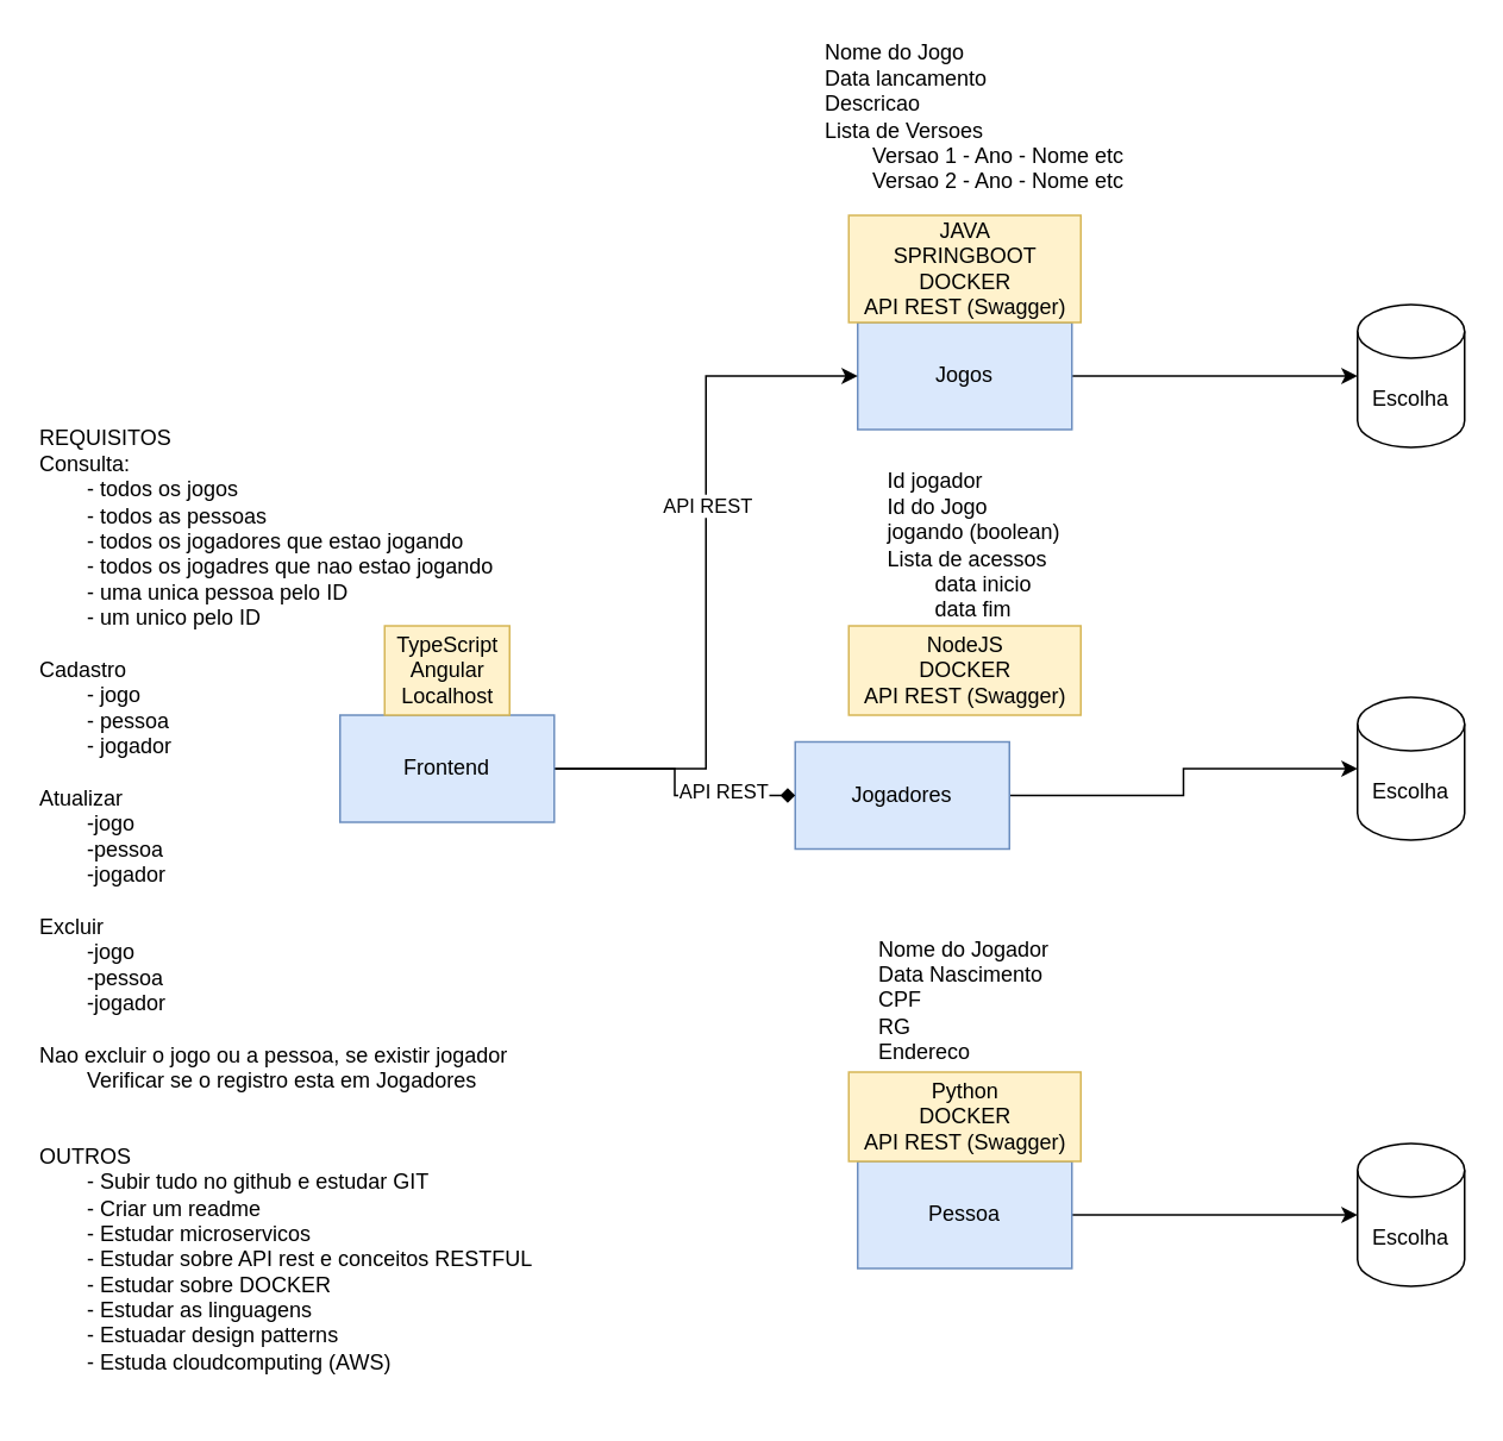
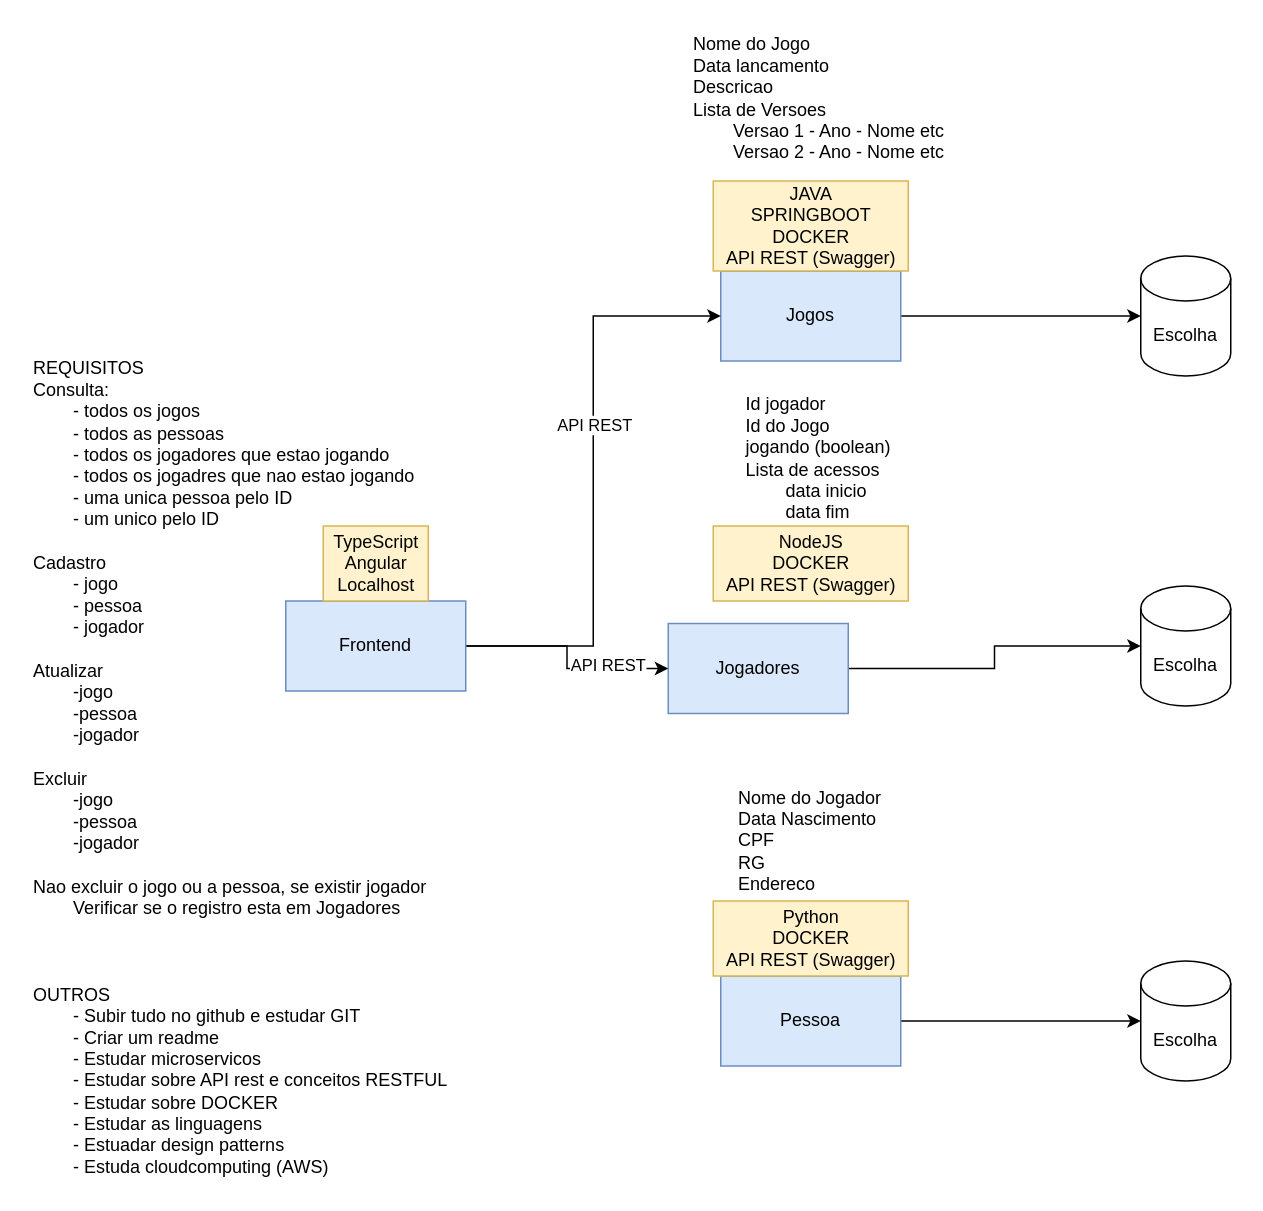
  <mxCell id="0" />
  <mxCell id="1" parent="0" />
  <mxCell id="2" style="edgeStyle=orthogonalEdgeStyle;rounded=0;orthogonalLoop=1;jettySize=auto;html=1;" parent="1" source="3" target="15" edge="1"><mxGeometry relative="1" as="geometry" /></mxCell>
  <mxCell id="3" value="Jogos" style="rounded=0;whiteSpace=wrap;html=1;fillColor=#dae8fc;strokeColor=#6c8ebf;" parent="1" vertex="1"><mxGeometry x="480" y="180" width="120" height="60" as="geometry" /></mxCell>
  <mxCell id="4" value="Nome do Jogo&lt;br&gt;Data lancamento&lt;br&gt;Descricao&lt;br&gt;Lista de Versoes&lt;br&gt;&lt;span style=&quot;white-space: pre;&quot;&gt;&#09;&lt;/span&gt;Versao 1 - Ano - Nome etc&lt;br&gt;&lt;span style=&quot;white-space: pre;&quot;&gt;&#09;&lt;/span&gt;Versao 2 - Ano - Nome etc" style="text;html=1;align=left;verticalAlign=middle;resizable=0;points=[];autosize=1;strokeColor=none;fillColor=none;" parent="1" vertex="1"><mxGeometry x="460" y="20" width="180" height="90" as="geometry" /></mxCell>
  <mxCell id="5" style="edgeStyle=orthogonalEdgeStyle;rounded=0;orthogonalLoop=1;jettySize=auto;html=1;entryX=0;entryY=0.5;entryDx=0;entryDy=0;entryPerimeter=0;" parent="1" source="6" target="16" edge="1"><mxGeometry relative="1" as="geometry" /></mxCell>
  <mxCell id="6" value="Pessoa" style="rounded=0;whiteSpace=wrap;html=1;fillColor=#dae8fc;strokeColor=#6c8ebf;" parent="1" vertex="1"><mxGeometry x="480" y="650" width="120" height="60" as="geometry" /></mxCell>
  <mxCell id="7" value="&lt;span style=&quot;&quot;&gt;JAVA&lt;/span&gt;&lt;br style=&quot;&quot;&gt;&lt;span style=&quot;&quot;&gt;SPRINGBOOT&lt;/span&gt;&lt;br style=&quot;&quot;&gt;&lt;span style=&quot;&quot;&gt;DOCKER&lt;br&gt;&lt;/span&gt;API REST (Swagger)&lt;span style=&quot;&quot;&gt;&lt;br&gt;&lt;/span&gt;" style="text;html=1;align=center;verticalAlign=middle;resizable=0;points=[];autosize=1;strokeColor=#d6b656;fillColor=#fff2cc;" parent="1" vertex="1"><mxGeometry x="475" y="120" width="130" height="60" as="geometry" /></mxCell>
  <mxCell id="8" value="Nome do Jogador&lt;br&gt;Data Nascimento&lt;br&gt;CPF&lt;br&gt;RG&lt;br&gt;Endereco" style="text;html=1;align=left;verticalAlign=middle;resizable=0;points=[];autosize=1;strokeColor=none;fillColor=none;" parent="1" vertex="1"><mxGeometry x="490" y="520" width="110" height="80" as="geometry" /></mxCell>
  <mxCell id="9" value="Python&lt;br style=&quot;&quot;&gt;&lt;span style=&quot;&quot;&gt;DOCKER&lt;br&gt;API REST (Swagger)&lt;br&gt;&lt;/span&gt;" style="text;html=1;align=center;verticalAlign=middle;resizable=0;points=[];autosize=1;strokeColor=#d6b656;fillColor=#fff2cc;" parent="1" vertex="1"><mxGeometry x="475" y="600" width="130" height="50" as="geometry" /></mxCell>
  <mxCell id="10" style="edgeStyle=orthogonalEdgeStyle;rounded=0;orthogonalLoop=1;jettySize=auto;html=1;" parent="1" source="11" target="14" edge="1"><mxGeometry relative="1" as="geometry" /></mxCell>
  <mxCell id="11" value="Jogadores" style="rounded=0;whiteSpace=wrap;html=1;fillColor=#dae8fc;strokeColor=#6c8ebf;" parent="1" vertex="1"><mxGeometry x="445" y="415" width="120" height="60" as="geometry" /></mxCell>
  <mxCell id="12" value="Id jogador&lt;br&gt;Id do Jogo&lt;br&gt;jogando (boolean)&lt;br&gt;Lista de acessos&lt;br&gt;&lt;span style=&quot;white-space: pre;&quot;&gt;&#09;&lt;/span&gt;data inicio&lt;br&gt;&lt;span style=&quot;white-space: pre;&quot;&gt;&#09;&lt;/span&gt;data fim" style="text;html=1;align=left;verticalAlign=middle;resizable=0;points=[];autosize=1;strokeColor=none;fillColor=none;" parent="1" vertex="1"><mxGeometry x="495" y="260" width="110" height="90" as="geometry" /></mxCell>
  <mxCell id="13" value="NodeJS&lt;br style=&quot;&quot;&gt;&lt;span style=&quot;&quot;&gt;DOCKER&lt;br&gt;&lt;/span&gt;API REST (Swagger)&lt;span style=&quot;&quot;&gt;&lt;br&gt;&lt;/span&gt;" style="text;html=1;align=center;verticalAlign=middle;resizable=0;points=[];autosize=1;strokeColor=#d6b656;fillColor=#fff2cc;" parent="1" vertex="1"><mxGeometry x="475" y="350" width="130" height="50" as="geometry" /></mxCell>
  <mxCell id="14" value="Escolha" style="shape=cylinder3;whiteSpace=wrap;html=1;boundedLbl=1;backgroundOutline=1;size=15;" parent="1" vertex="1"><mxGeometry x="760" y="390" width="60" height="80" as="geometry" /></mxCell>
  <mxCell id="15" value="Escolha" style="shape=cylinder3;whiteSpace=wrap;html=1;boundedLbl=1;backgroundOutline=1;size=15;" parent="1" vertex="1"><mxGeometry x="760" y="170" width="60" height="80" as="geometry" /></mxCell>
  <mxCell id="16" value="Escolha" style="shape=cylinder3;whiteSpace=wrap;html=1;boundedLbl=1;backgroundOutline=1;size=15;" parent="1" vertex="1"><mxGeometry x="760" y="640" width="60" height="80" as="geometry" /></mxCell>
  <mxCell id="17" style="edgeStyle=orthogonalEdgeStyle;rounded=0;orthogonalLoop=1;jettySize=auto;html=1;entryX=0;entryY=0.5;entryDx=0;entryDy=0;" parent="1" source="21" target="3" edge="1"><mxGeometry relative="1" as="geometry" /></mxCell>
  <mxCell id="18" value="API REST" style="edgeLabel;html=1;align=center;verticalAlign=middle;resizable=0;points=[];" parent="17" vertex="1" connectable="0"><mxGeometry x="0.193" relative="1" as="geometry"><mxPoint as="offset" /></mxGeometry></mxCell>
- <mxCell id="19" style="edgeStyle=orthogonalEdgeStyle;rounded=0;orthogonalLoop=1;jettySize=auto;html=1;endArrow=diamond;" parent="1" source="21" target="11" edge="1"><mxGeometry relative="1" as="geometry" /></mxCell>
+ <mxCell id="19" style="edgeStyle=orthogonalEdgeStyle;rounded=0;orthogonalLoop=1;jettySize=auto;html=1;" parent="1" source="21" target="11" edge="1"><mxGeometry relative="1" as="geometry" /></mxCell>
  <mxCell id="20" value="API REST" style="edgeLabel;html=1;align=center;verticalAlign=middle;resizable=0;points=[];" parent="19" vertex="1" connectable="0"><mxGeometry x="0.454" y="3" relative="1" as="geometry"><mxPoint as="offset" /></mxGeometry></mxCell>
  <mxCell id="21" value="Frontend" style="rounded=0;whiteSpace=wrap;html=1;fillColor=#dae8fc;strokeColor=#6c8ebf;" parent="1" vertex="1"><mxGeometry x="190" y="400" width="120" height="60" as="geometry" /></mxCell>
  <mxCell id="22" value="TypeScript&lt;br&gt;Angular&lt;br&gt;Localhost" style="text;html=1;align=center;verticalAlign=middle;resizable=0;points=[];autosize=1;strokeColor=#d6b656;fillColor=#fff2cc;" parent="1" vertex="1"><mxGeometry x="215" y="350" width="70" height="50" as="geometry" /></mxCell>
  <mxCell id="23" value="REQUISITOS&lt;br&gt;Consulta:&lt;br&gt;&lt;span style=&quot;white-space: pre;&quot;&gt;&#09;&lt;/span&gt;- todos os jogos&lt;br&gt;&lt;span style=&quot;white-space: pre;&quot;&gt;&#09;&lt;/span&gt;- todos as pessoas&lt;br&gt;&lt;span style=&quot;white-space: pre;&quot;&gt;&#09;&lt;/span&gt;- todos os jogadores que estao jogando&lt;br&gt;&lt;span style=&quot;white-space: pre;&quot;&gt;&#09;&lt;/span&gt;- todos os jogadres que nao estao jogando&lt;br&gt;&lt;span style=&quot;white-space: pre;&quot;&gt;&#09;&lt;/span&gt;- uma unica pessoa pelo ID&lt;br&gt;&lt;span style=&quot;white-space: pre;&quot;&gt;&#09;&lt;/span&gt;- um unico pelo ID&lt;br&gt;&lt;br&gt;Cadastro&lt;br&gt;&lt;span style=&quot;white-space: pre;&quot;&gt;&#09;&lt;/span&gt;- jogo&lt;br&gt;&lt;span style=&quot;white-space: pre;&quot;&gt;&#09;&lt;/span&gt;- pessoa&lt;br&gt;&lt;span style=&quot;white-space: pre;&quot;&gt;&#09;&lt;/span&gt;- jogador&lt;br&gt;&lt;br&gt;Atualizar&lt;br&gt;&lt;span style=&quot;white-space: pre;&quot;&gt;&#09;&lt;/span&gt;-jogo&lt;br&gt;&lt;span style=&quot;white-space: pre;&quot;&gt;&#09;&lt;/span&gt;-pessoa&lt;br&gt;&lt;span style=&quot;white-space: pre;&quot;&gt;&#09;&lt;/span&gt;-jogador&lt;br&gt;&lt;br&gt;Excluir&lt;br&gt;&lt;span style=&quot;white-space: pre;&quot;&gt;&#09;&lt;/span&gt;-jogo&lt;br&gt;&lt;span style=&quot;white-space: pre;&quot;&gt;&#09;&lt;/span&gt;-pessoa&lt;br&gt;&lt;span style=&quot;white-space: pre;&quot;&gt;&#09;&lt;/span&gt;-jogador&lt;br&gt;&lt;br&gt;Nao excluir o jogo ou a pessoa, se existir jogador&lt;br&gt;&lt;span style=&quot;white-space: pre;&quot;&gt;&#09;&lt;/span&gt;Verificar se o registro esta em Jogadores&lt;br&gt;" style="text;html=1;align=left;verticalAlign=middle;resizable=0;points=[];autosize=1;strokeColor=none;fillColor=none;" parent="1" vertex="1"><mxGeometry x="20" y="240" width="280" height="370" as="geometry" /></mxCell>
- <mxCell id="24" value="OUTROS&lt;br&gt;&lt;span style=&quot;white-space: pre;&quot;&gt;&#09;&lt;/span&gt;- Subir tudo no github e estudar GIT&lt;br&gt;&lt;span style=&quot;white-space: pre;&quot;&gt;&#09;&lt;/span&gt;- Criar um readme&lt;br&gt;&lt;span style=&quot;white-space: pre;&quot;&gt;&#09;&lt;/span&gt;- Estudar microservicos&lt;br&gt;&lt;span style=&quot;white-space: pre;&quot;&gt;&#09;&lt;/span&gt;- Estudar sobre API rest e conceitos RESTFUL&lt;br&gt;&lt;span style=&quot;white-space: pre;&quot;&gt;&#09;&lt;/span&gt;- Estudar sobre DOCKER&lt;br&gt;&lt;span style=&quot;white-space: pre;&quot;&gt;&#09;&lt;/span&gt;- Estudar as linguagens&lt;br&gt;&lt;span style=&quot;white-space: pre;&quot;&gt;&#09;&lt;/span&gt;- Estuadar design patterns&lt;br&gt;&lt;span style=&quot;white-space: pre;&quot;&gt;&#09;&lt;/span&gt;- Estuda cloudcomputing (AWS)" style="text;html=1;align=left;verticalAlign=middle;resizable=0;points=[];autosize=1;strokeColor=none;fillColor=none;" parent="1" vertex="1"><mxGeometry x="20" y="640" width="290" height="130" as="geometry" /></mxCell>
+ <mxCell id="24" value="OUTROS&lt;br&gt;&lt;span style=&quot;white-space: pre;&quot;&gt;&#09;&lt;/span&gt;- Subir tudo no github e estudar GIT&lt;br&gt;&lt;span style=&quot;white-space: pre;&quot;&gt;&#09;&lt;/span&gt;- Criar um readme&lt;br&gt;&lt;span style=&quot;white-space: pre;&quot;&gt;&#09;&lt;/span&gt;- Estudar microservicos&lt;br&gt;&lt;span style=&quot;white-space: pre;&quot;&gt;&#09;&lt;/span&gt;- Estudar sobre API rest e conceitos RESTFUL&lt;br&gt;&lt;span style=&quot;white-space: pre;&quot;&gt;&#09;&lt;/span&gt;- Estudar sobre DOCKER&lt;br&gt;&lt;span style=&quot;white-space: pre;&quot;&gt;&#09;&lt;/span&gt;- Estudar as linguagens&lt;br&gt;&lt;span style=&quot;white-space: pre;&quot;&gt;&#09;&lt;/span&gt;- Estuadar design patterns&lt;br&gt;&lt;span style=&quot;white-space: pre;&quot;&gt;&#09;&lt;/span&gt;- Estuda cloudcomputing (AWS)" style="text;html=1;align=left;verticalAlign=middle;resizable=0;points=[];autosize=1;strokeColor=none;fillColor=none;" parent="1" vertex="1"><mxGeometry x="20" y="655" width="290" height="130" as="geometry" /></mxCell>
